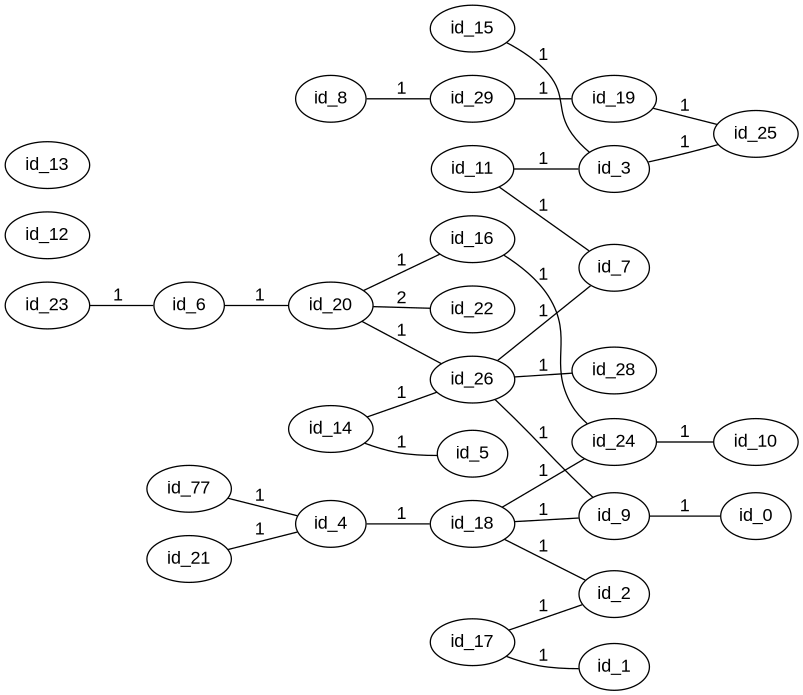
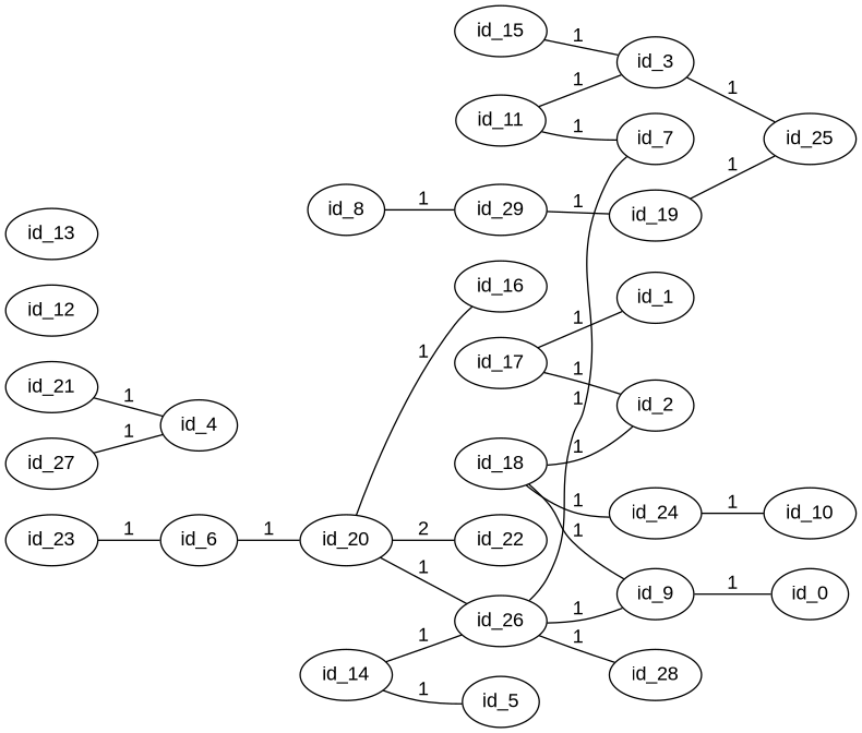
  graph {
    fontname="Liberation Sans"
    rankdir=LR
    node [fontname="Liberation Sans"]
    edge [fontname="Liberation Sans"]
    id_3
    id_25
    id_4
    id_18
    id_9
    id_24
    id_2
    id_6
    id_20
    id_26
    id_16
    id_22
    id_29
    id_19
    id_8
    id_0
    id_11
    id_7
    id_12
    id_13
    id_14
    id_5
    id_28
    id_15
    id_10
    id_17
    id_1
    id_21
    id_23
-   id_27 [label=id_77]
+   id_27
    id_3 -- id_25 [label=1]
-   id_4 -- id_18 [label=1]
    id_18 -- id_9 [label=1]
    id_18 -- id_24 [label=1]
    id_18 -- id_2 [label=1]
    id_9 -- id_0 [label=1]
    id_24 -- id_10 [label=1]
    id_6 -- id_20 [label=1]
    id_20 -- id_26 [label=1]
    id_20 -- id_16 [label=1]
    id_20 -- id_22 [label=2]
    id_26 -- id_9 [label=1]
    id_26 -- id_7 [label=1]
    id_26 -- id_28 [label=1]
-   id_16 -- id_24 [label=1]
    id_29 -- id_19 [label=1]
    id_19 -- id_25 [label=1]
    id_8 -- id_29 [label=1]
    id_11 -- id_3 [label=1]
    id_11 -- id_7 [label=1]
    id_14 -- id_26 [label=1]
    id_14 -- id_5 [label=1]
    id_15 -- id_3 [label=1]
    id_17 -- id_2 [label=1]
    id_17 -- id_1 [label=1]
    id_21 -- id_4 [label=1]
    id_23 -- id_6 [label=1]
    id_27 -- id_4 [label=1]
  }
